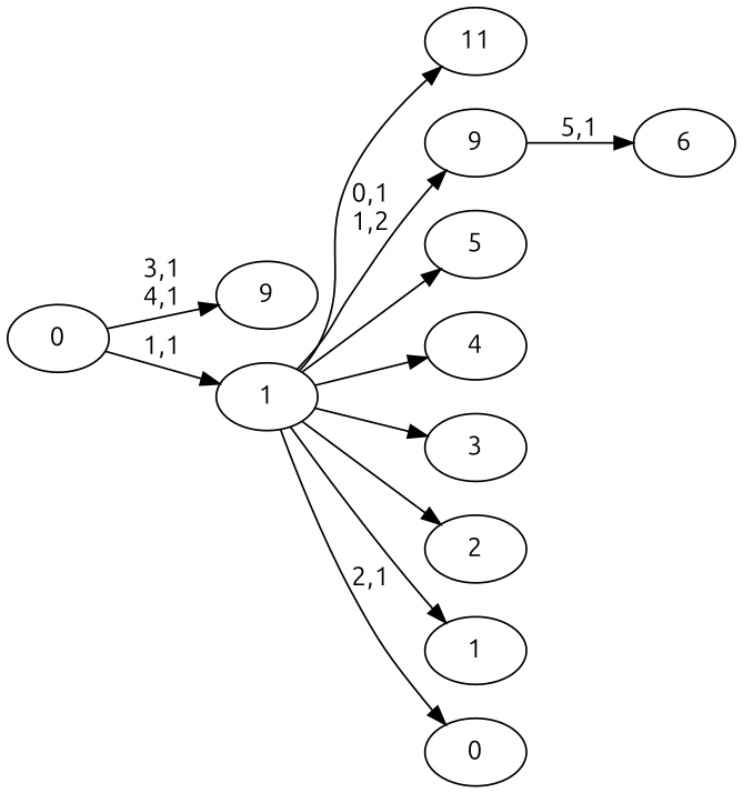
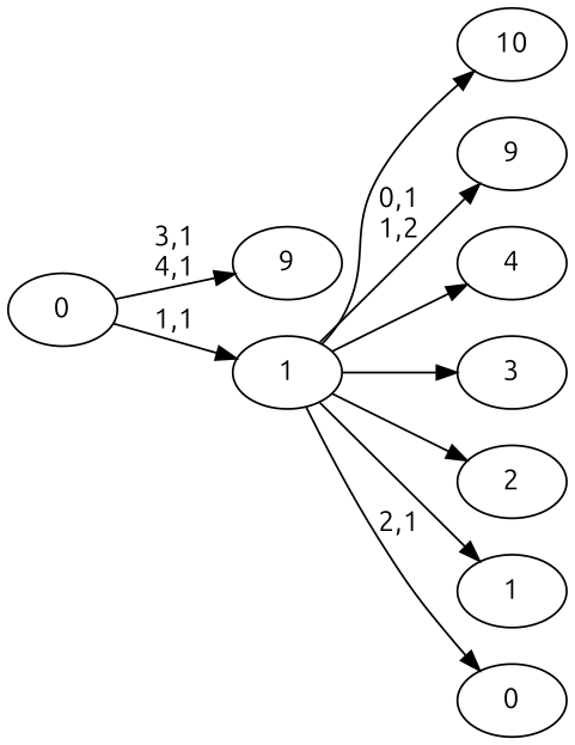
  digraph {
    fontname=Ubuntu
    rankdir=LR
    node [fontname=Ubuntu]
    edge [fontname=Ubuntu]
-   n1 [label=11]
+   n1 [label=10]
    n2 [label=9]
-   n3 [label=6]
    9
-   n5 [label=5]
    n6 [label=4]
    n7 [label=3]
    n8 [label=2]
    n9 [label=1]
    n10 [label=0]
    1
    0
-   9 -> n3 [label="5,1"]
    1 -> n1
    1 -> 9 [label="0,1\n1,2"]
-   1 -> n5
    1 -> n6
    1 -> n7
    1 -> n8
    1 -> n9
    1 -> n10 [label="2,1"]
    0 -> n2 [label="3,1\n4,1"]
    0 -> 1 [label="1,1"]
  }
